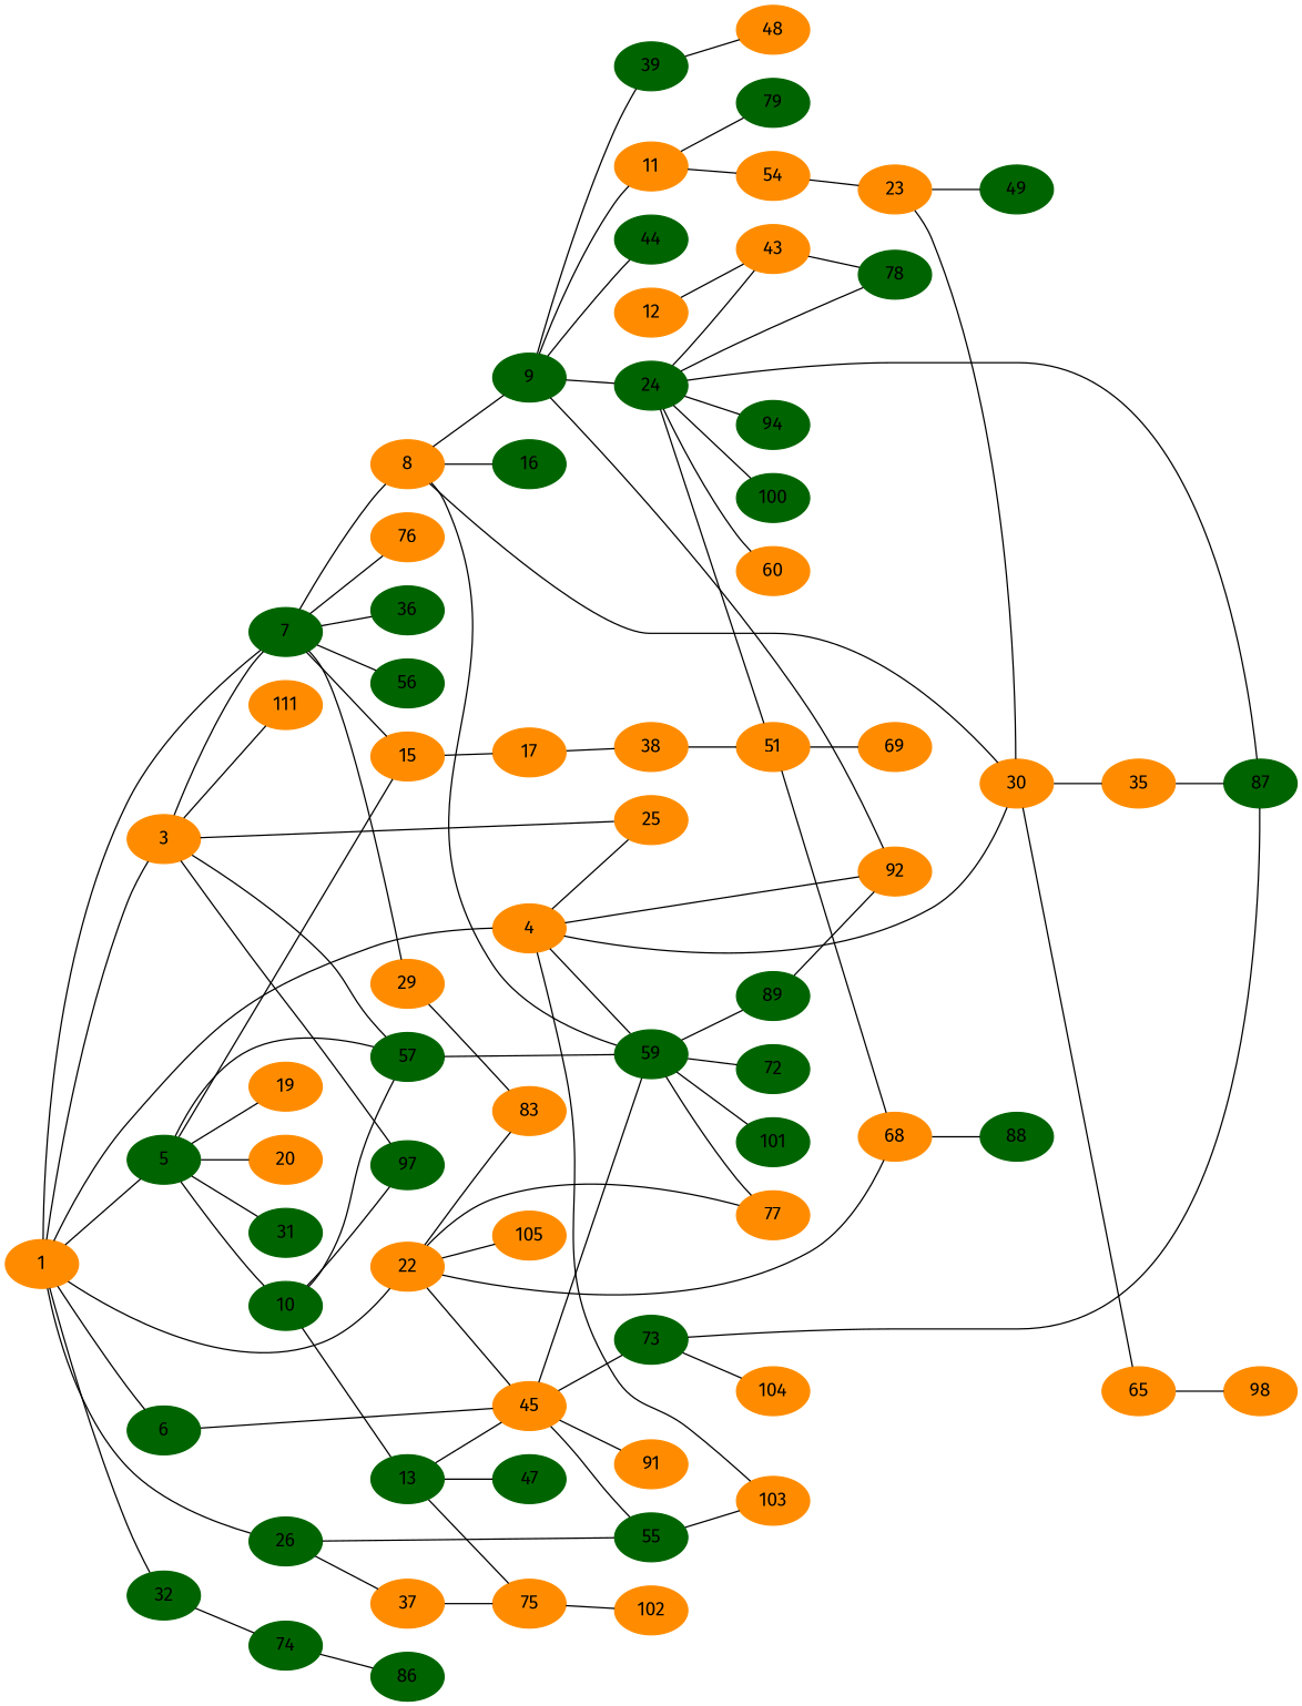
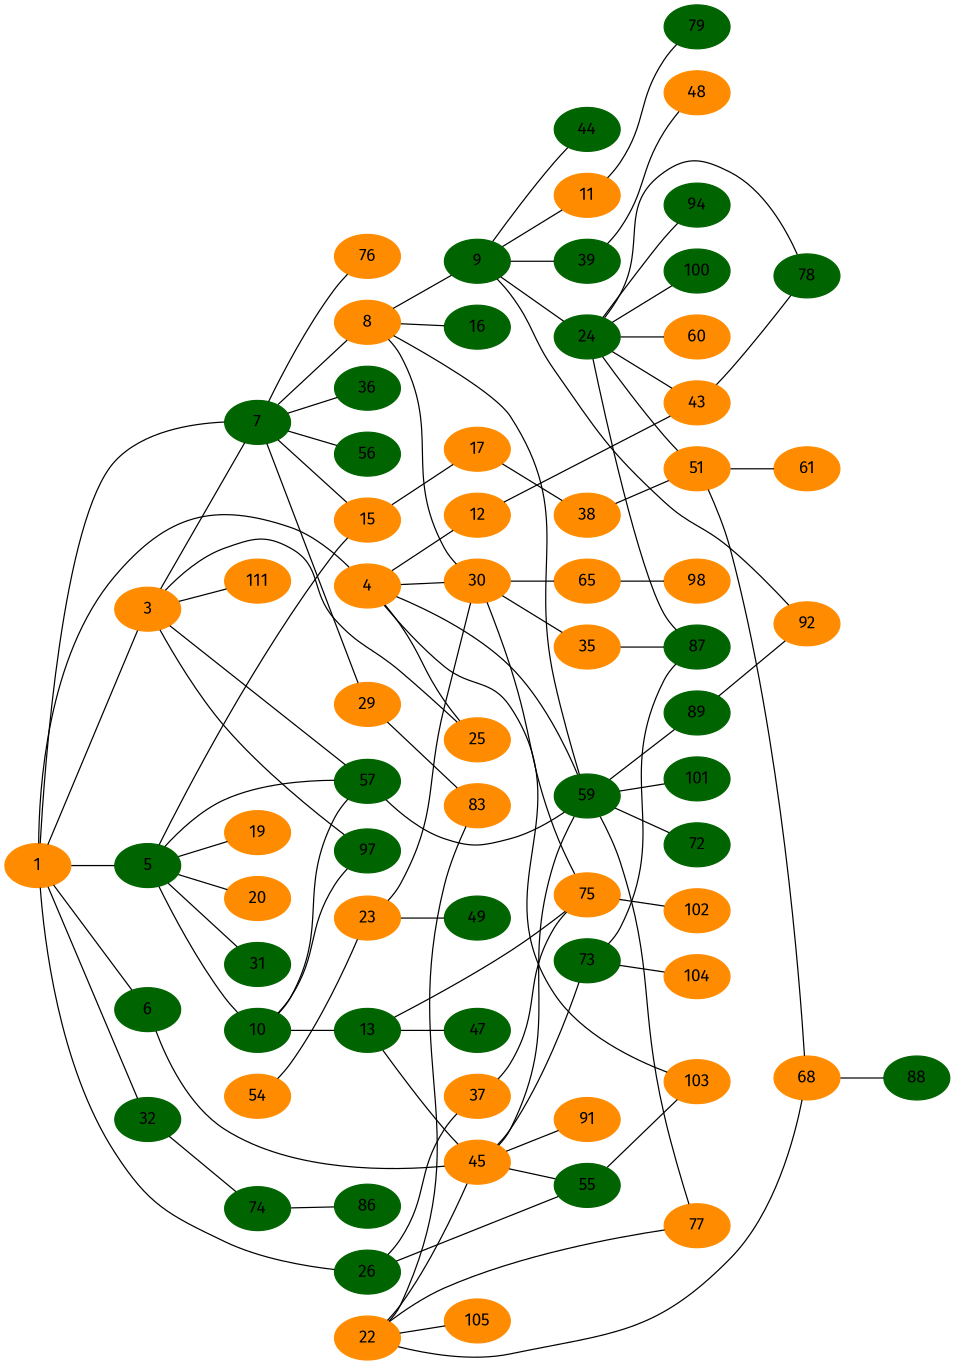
  graph {
    fontname="Fira Sans"
    rankdir=LR
    node [color=darkorange fontname="Fira Sans" style=filled]
    edge [fontname="Fira Sans"]
    1 [super="+2"]
    3 [super="+70"]
    4 [super="+12"]
    5 [color=darkgreen super="+14"]
    6 [color=darkgreen]
    7 [color=darkgreen super="+27"]
    22 [super="+66"]
    26 [color=darkgreen super="+46"]
    32 [color=darkgreen super="+42"]
    25 [super="+110"]
    57 [color=darkgreen]
    97 [color=darkgreen]
    111
    n14 [label=12 super="+33"]
    30 [super="+63"]
    59 [color=darkgreen super="+64"]
    103
    10 [color=darkgreen super="+28"]
    15 [super="+62"]
    19
    20
    31 [color=darkgreen super="+58"]
    45 [super="+82"]
    8 [super="+41"]
    29
    36 [color=darkgreen]
    56 [color=darkgreen super="+61"]
    76
    68
    77 [super="+84"]
    83
    105
    37 [super="+99"]
    55 [color=darkgreen]
    74 [color=darkgreen]
    43 [super="+108"]
    75 [super="+80"]
    35 [super="+53"]
    65
    72 [color=darkgreen]
    89 [color=darkgreen]
    101 [color=darkgreen]
    13 [color=darkgreen]
    17 [super="+71"]
    73 [color=darkgreen]
    91
    9 [color=darkgreen super="+21"]
    16 [color=darkgreen]
    11 [super="+52"]
    24 [color=darkgreen super="+34"]
    39 [color=darkgreen super="+85"]
    44 [color=darkgreen super="+50"]
    92 [super="+95"]
    54
    79 [color=darkgreen super="+109"]
    51 [super="+90"]
    60
    78 [color=darkgreen super="+81"]
    87 [color=darkgreen super="+96"]
    94 [color=darkgreen]
    100 [color=darkgreen]
    48
    47 [color=darkgreen super="+107"]
    23 [super="+93"]
    49 [color=darkgreen super="+67"]
    102
    38
    88 [color=darkgreen]
-   69
+   69 [label=61]
    98
    86 [color=darkgreen]
    104
    1 -- 3
    1 -- 4
    1 -- 5
    1 -- 6
    1 -- 7
-   1 -- 22
    1 -- 26
    1 -- 32
    3 -- 7
    3 -- 25
    3 -- 57
    3 -- 97
    3 -- 111
    4 -- 25
-   4 -- 92
+   4 -- n14
    4 -- 30
    4 -- 59
    4 -- 103
    5 -- 57
    5 -- 10
    5 -- 15
    5 -- 19
    5 -- 20
    5 -- 31
    6 -- 45
    7 -- 15
    7 -- 8
    7 -- 29
    7 -- 36
    7 -- 56
    7 -- 76
    22 -- 45
    22 -- 68
    22 -- 77
    22 -- 83
    22 -- 105
    26 -- 37
    26 -- 55
    32 -- 74
    57 -- 59
    n14 -- 43
+   30 -- 75
    30 -- 35
    30 -- 65
    59 -- 77
    59 -- 72
    59 -- 89
    59 -- 101
    10 -- 57
    10 -- 97
    10 -- 13
    15 -- 17
    45 -- 59
    45 -- 55
    45 -- 73
    45 -- 91
    8 -- 30
    8 -- 59
    8 -- 9
    8 -- 16
    29 -- 83
    68 -- 88
    37 -- 75
    55 -- 103
    74 -- 86
    43 -- 78
    75 -- 102
    35 -- 87
    65 -- 98
    89 -- 92
    13 -- 45
    13 -- 75
    13 -- 47
    17 -- 38
    73 -- 87
    73 -- 104
    9 -- 11
    9 -- 24
    9 -- 39
    9 -- 44
    9 -- 92
-   11 -- 54
    11 -- 79
    24 -- 43 [weight=2]
    24 -- 51
    24 -- 60
    24 -- 78
    24 -- 87
    24 -- 94
    24 -- 100
    39 -- 48
    54 -- 23
    51 -- 68
    51 -- 69
    23 -- 30
    23 -- 49
    38 -- 51
  }
